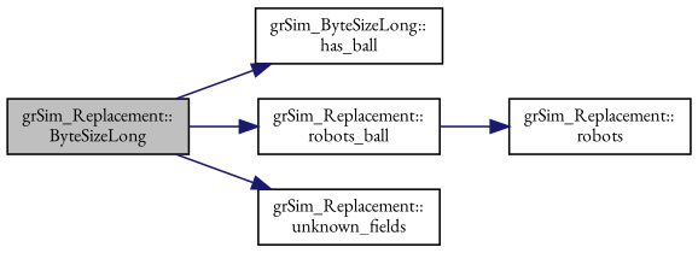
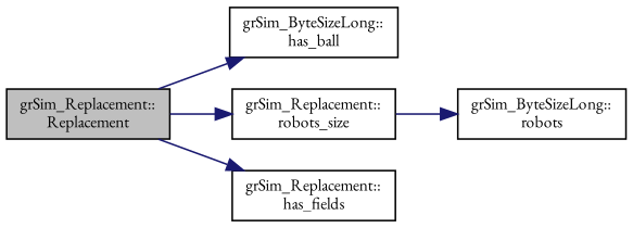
  digraph {
    fontname="EB Garamond"
    rankdir=LR
    node [color=black fillcolor=white fontname="EB Garamond" fontsize=10 shape=record style=filled]
    edge [color=midnightblue fontname="EB Garamond" fontsize=10 labelfontname=Helvetica labelfontsize=10 style=solid]
-   n1 [fillcolor=grey75 fontcolor=black height=0.2 label="grSim_Replacement::\lByteSizeLong" width=0.4]
+   n1 [fillcolor=grey75 fontcolor=black height=0.2 label="grSim_Replacement::\lReplacement" width=0.4]
    n2 [height=0.2 label="grSim_ByteSizeLong::\lhas_ball" width=0.4]
-   n3 [height=0.2 label="grSim_Replacement::\lrobots_ball" width=0.4]
-   n4 [height=0.2 label="grSim_Replacement::\lunknown_fields" width=0.4]
-   n5 [height=0.2 label="grSim_Replacement::\lrobots" width=0.4]
+   n3 [height=0.2 label="grSim_Replacement::\lrobots_size" width=0.4]
+   n4 [height=0.2 label="grSim_Replacement::\lhas_fields" width=0.4]
+   n5 [height=0.2 label="grSim_ByteSizeLong::\lrobots" width=0.4]
    n1 -> n2
    n1 -> n3
    n1 -> n4
    n3 -> n5
  }
